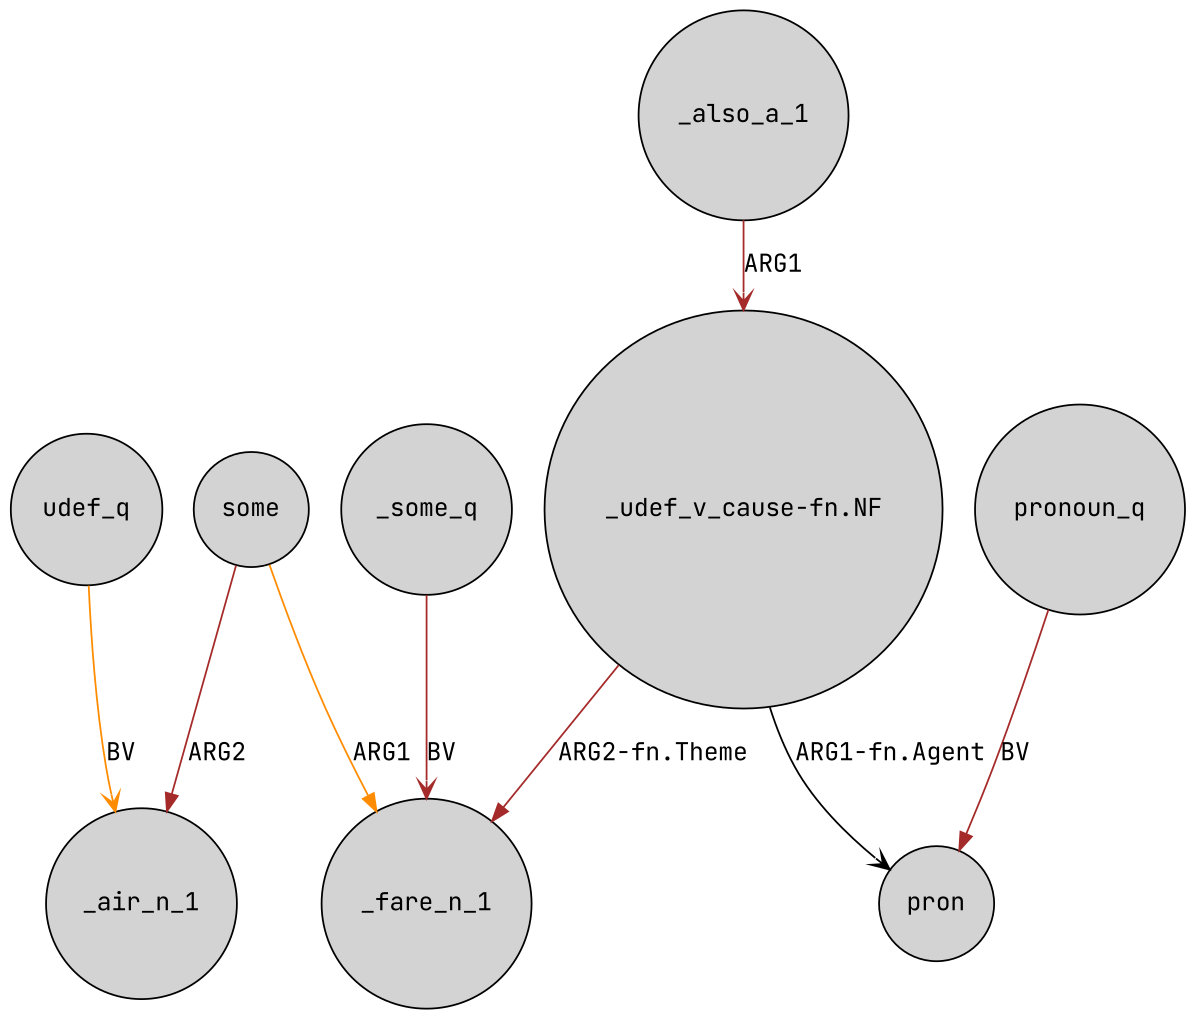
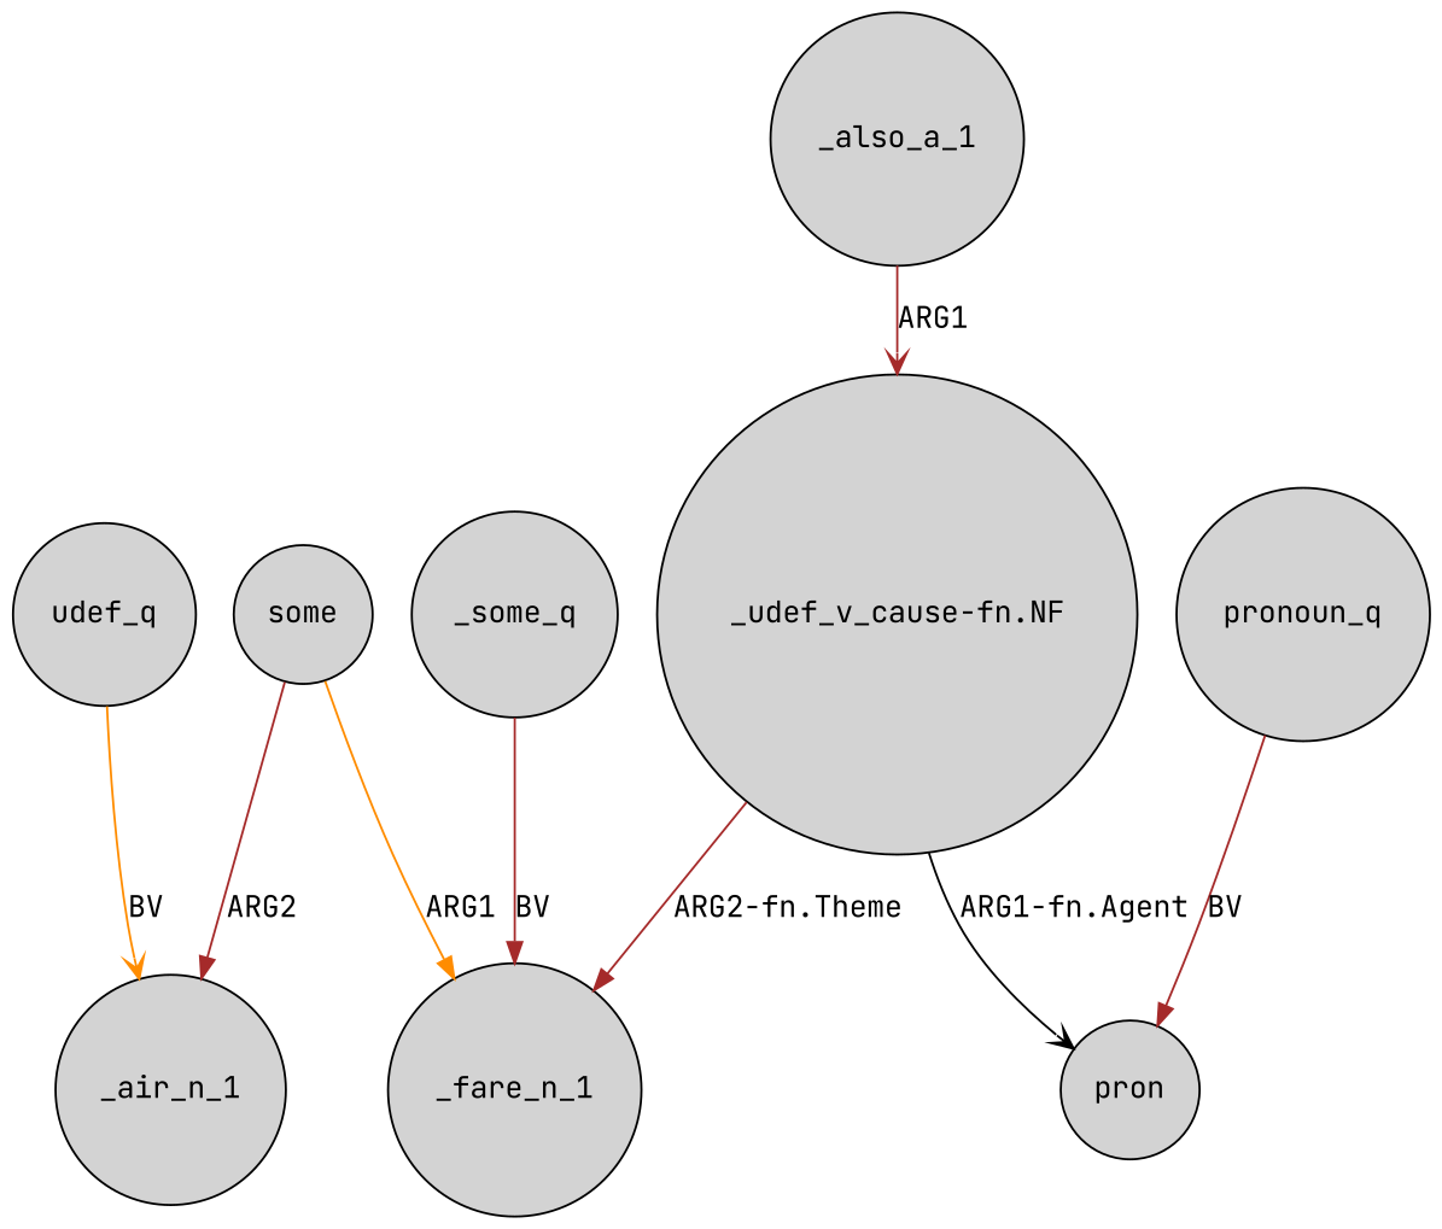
  digraph {
    fontname="JetBrains Mono"
    node [fontname="JetBrains Mono" shape=circle style=filled]
    edge [arrowhead=normal color=brown fontname="JetBrains Mono"]
    n1 [label="_udef_v_cause-fn.NF"]
    _also_a_1
    _fare_n_1
    pron
    udef_q
    _air_n_1
    n7 [label=some]
    _some_q
    pronoun_q
    n1 -> _fare_n_1 [label="ARG2-fn.Theme"]
    n1 -> pron [arrowhead=vee color=black label="ARG1-fn.Agent"]
    _also_a_1 -> n1 [arrowhead=vee label=ARG1]
    udef_q -> _air_n_1 [arrowhead=vee color=darkorange label=BV]
    n7 -> _fare_n_1 [color=darkorange label=ARG1]
    n7 -> _air_n_1 [label=ARG2]
-   _some_q -> _fare_n_1 [arrowhead=vee label=BV]
+   _some_q -> _fare_n_1 [label=BV]
    pronoun_q -> pron [label=BV]
  }
